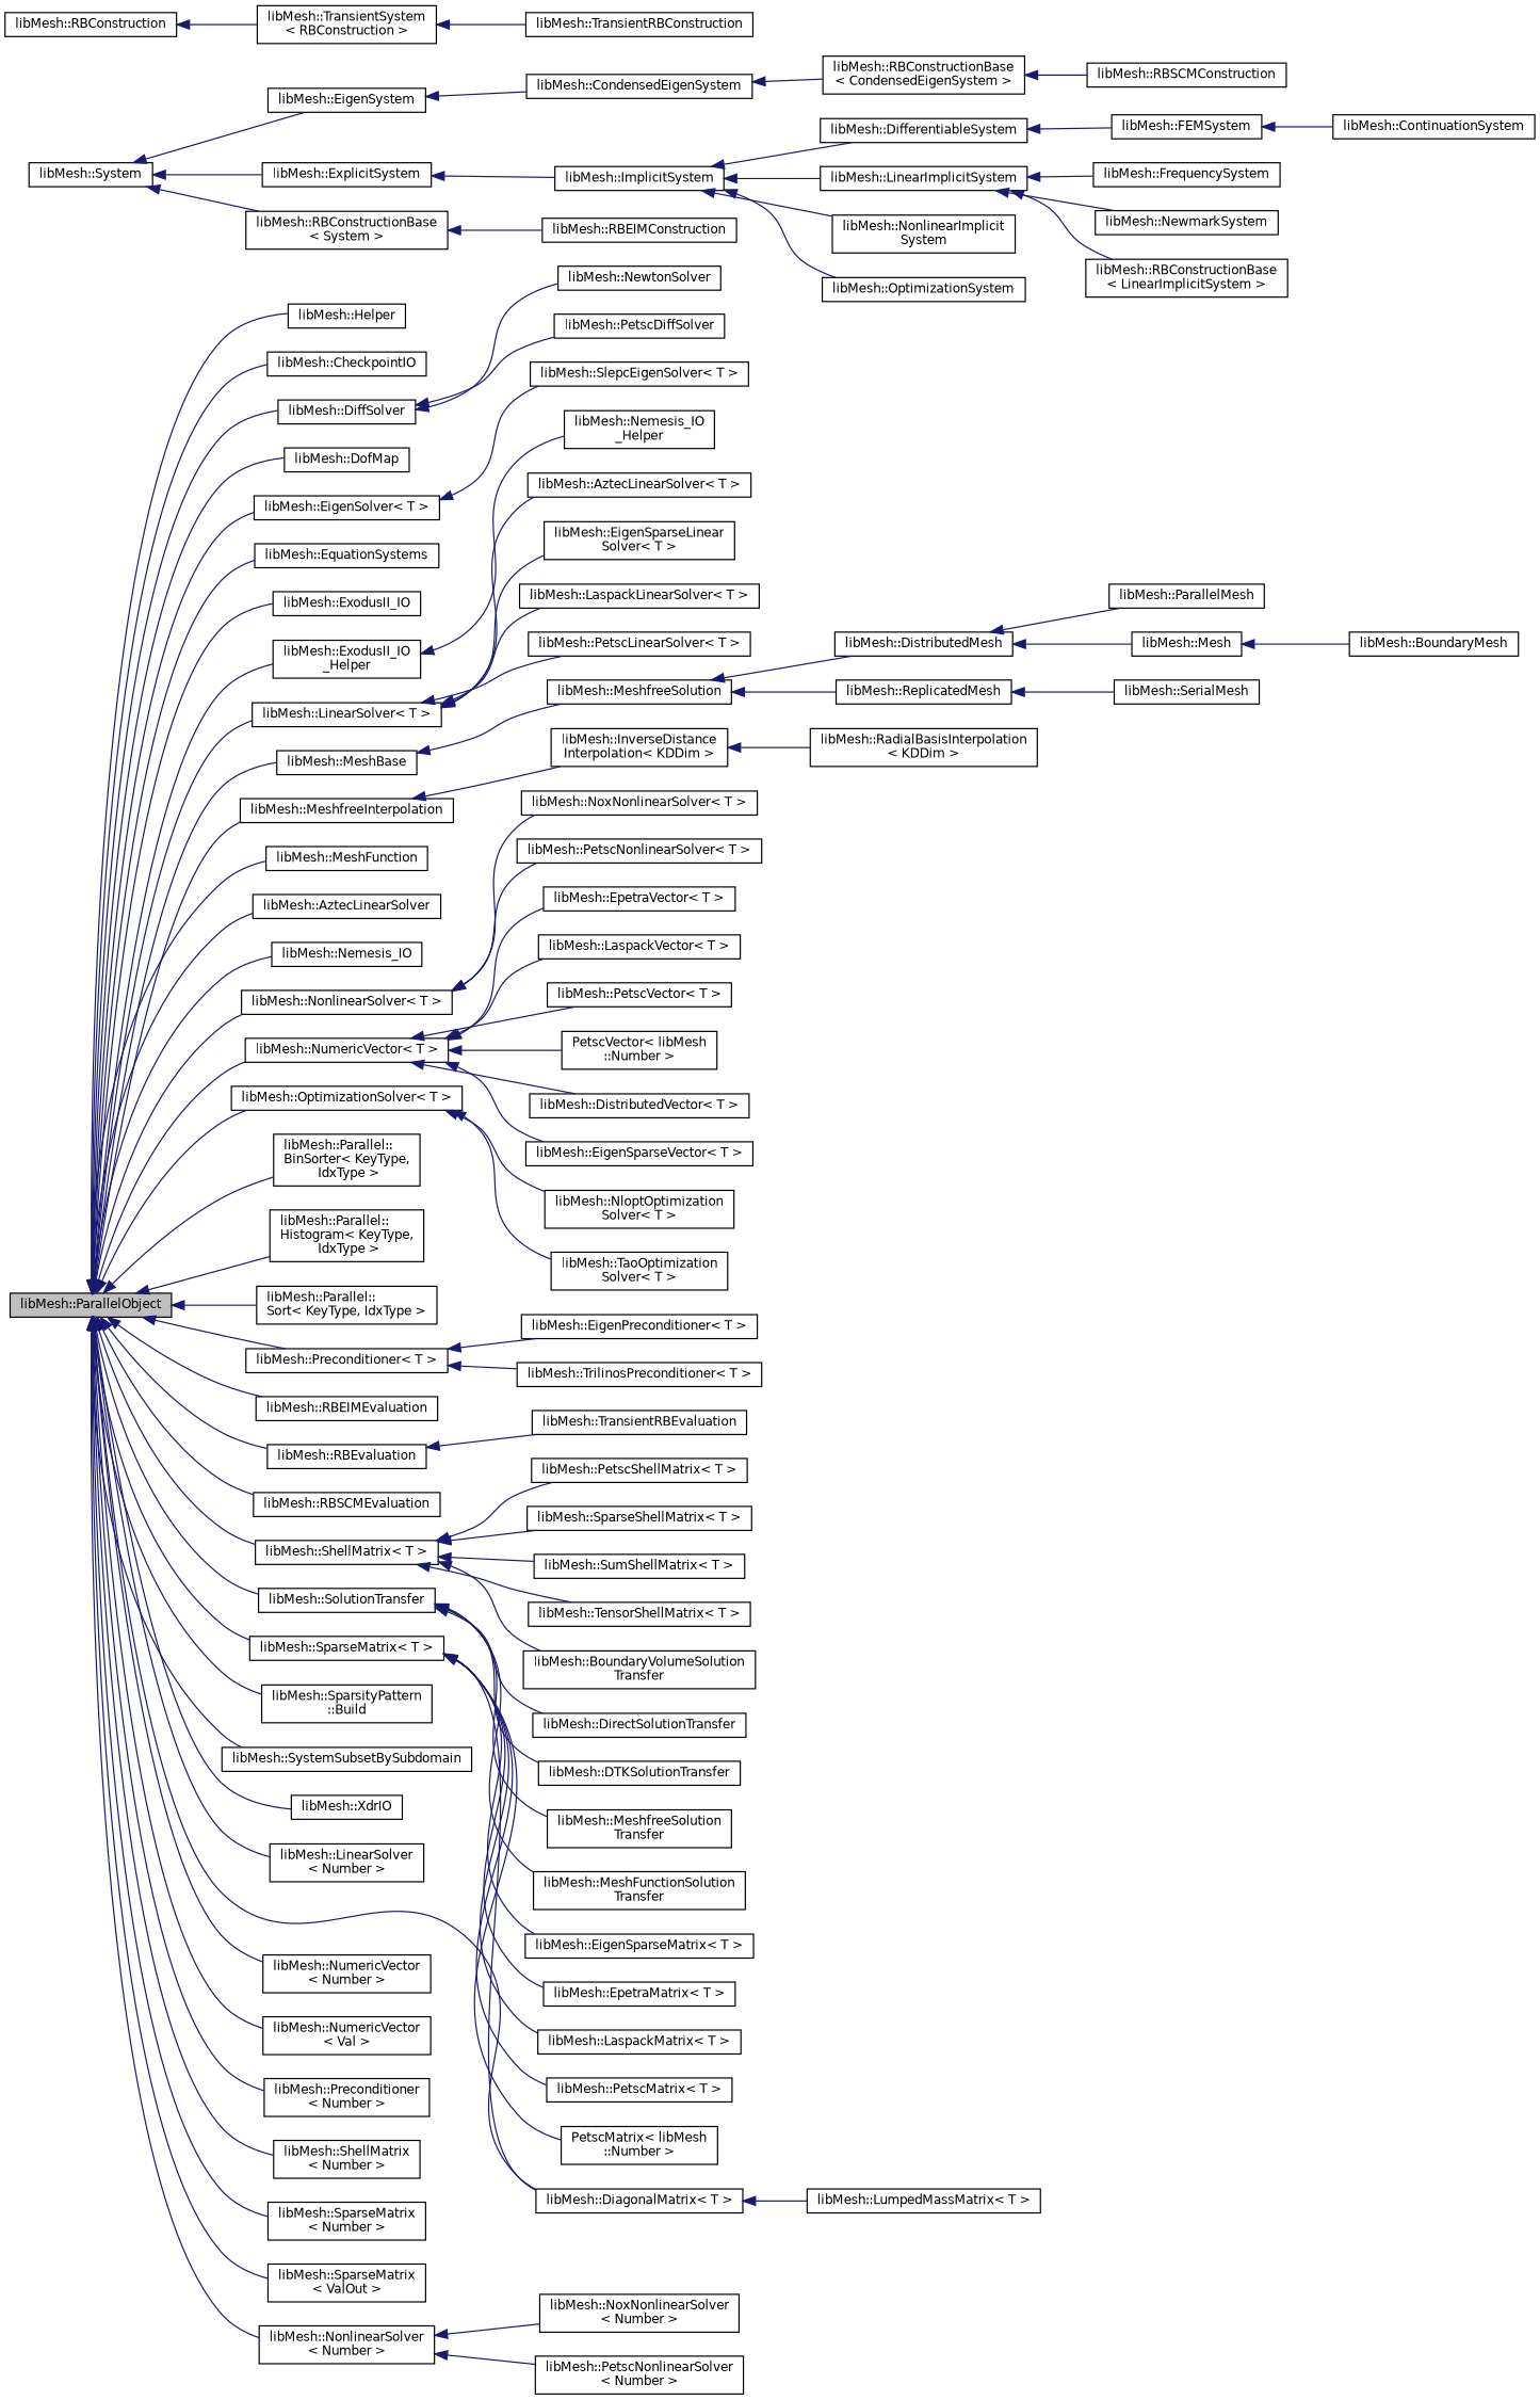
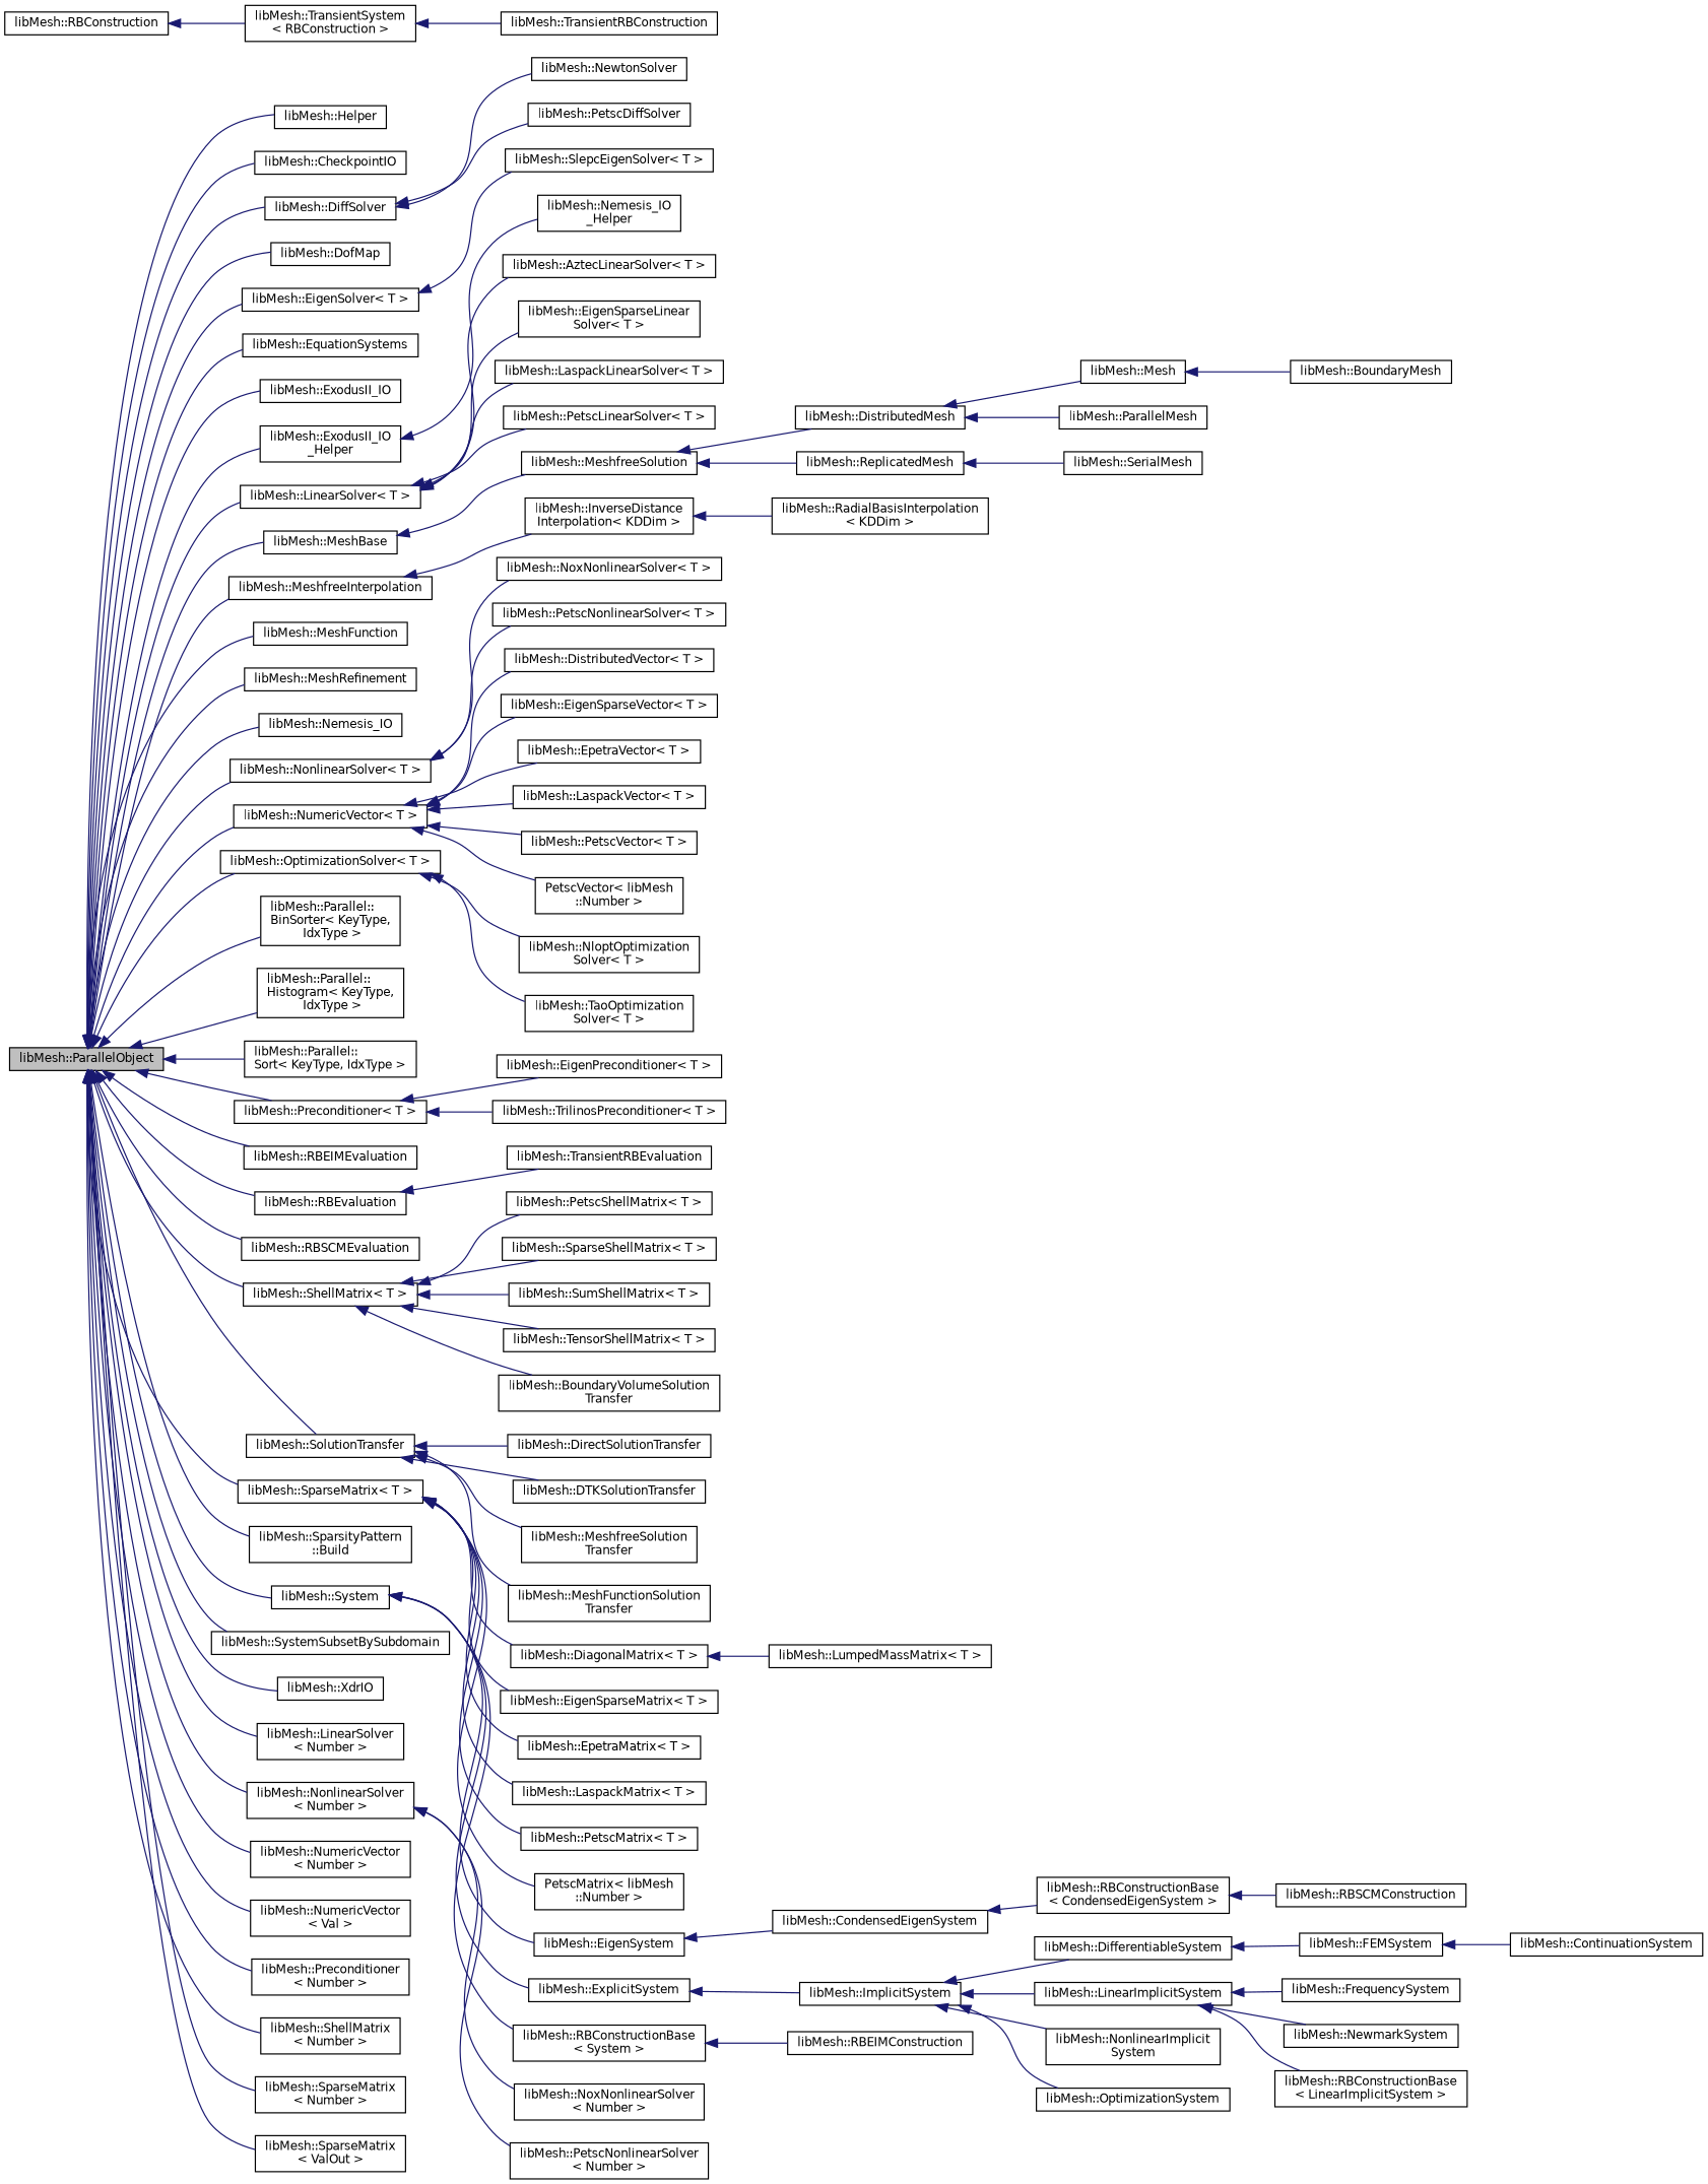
  digraph {
    rankdir=LR
    node [color=black fillcolor=white fontname=Helvetica fontsize=10 shape=record style=filled]
    edge [color=midnightblue dir=back fontname=Helvetica fontsize=10 labelfontname=Helvetica labelfontsize=10 style=solid]
    n1 [fillcolor=grey75 fontcolor=black height=0.2 label="libMesh::ParallelObject" width=0.4]
    n2 [height=0.2 label="libMesh::Helper" width=0.4]
    n3 [height=0.2 label="libMesh::CheckpointIO" width=0.4]
    n4 [height=0.2 label="libMesh::DiffSolver" width=0.4]
    n5 [height=0.2 label="libMesh::DofMap" width=0.4]
    n6 [height=0.2 label="libMesh::EigenSolver\< T \>" width=0.4]
    n7 [height=0.2 label="libMesh::EquationSystems" width=0.4]
    n8 [height=0.2 label="libMesh::ExodusII_IO" width=0.4]
    n9 [height=0.2 label="libMesh::ExodusII_IO\l_Helper" width=0.4]
    n10 [height=0.2 label="libMesh::LinearSolver\< T \>" width=0.4]
    n11 [height=0.2 label="libMesh::MeshBase" width=0.4]
    n12 [height=0.2 label="libMesh::MeshfreeInterpolation" width=0.4]
    n13 [height=0.2 label="libMesh::MeshFunction" width=0.4]
-   n14 [height=0.2 label="libMesh::AztecLinearSolver" width=0.4]
+   n14 [height=0.2 label="libMesh::MeshRefinement" width=0.4]
    n15 [height=0.2 label="libMesh::Nemesis_IO" width=0.4]
    n16 [height=0.2 label="libMesh::NonlinearSolver\< T \>" width=0.4]
    n17 [height=0.2 label="libMesh::NumericVector\< T \>" width=0.4]
    n18 [height=0.2 label="libMesh::OptimizationSolver\< T \>" width=0.4]
    n19 [height=0.2 label="libMesh::Parallel::\lBinSorter\< KeyType,\l IdxType \>" width=0.4]
    n20 [height=0.2 label="libMesh::Parallel::\lHistogram\< KeyType,\l IdxType \>" width=0.4]
    n21 [height=0.2 label="libMesh::Parallel::\lSort\< KeyType, IdxType \>" width=0.4]
    n22 [height=0.2 label="libMesh::Preconditioner\< T \>" width=0.4]
    n23 [height=0.2 label="libMesh::RBEIMEvaluation" width=0.4]
    n24 [height=0.2 label="libMesh::RBEvaluation" width=0.4]
    n25 [height=0.2 label="libMesh::RBSCMEvaluation" width=0.4]
    n26 [height=0.2 label="libMesh::ShellMatrix\< T \>" width=0.4]
    n27 [height=0.2 label="libMesh::SolutionTransfer" width=0.4]
    n28 [height=0.2 label="libMesh::SparseMatrix\< T \>" width=0.4]
    n29 [height=0.2 label="libMesh::SparsityPattern\l::Build" width=0.4]
    n30 [height=0.2 label="libMesh::System" width=0.4]
    n31 [height=0.2 label="libMesh::SystemSubsetBySubdomain" width=0.4]
    n32 [height=0.2 label="libMesh::XdrIO" width=0.4]
    n33 [height=0.2 label="libMesh::LinearSolver\l\< Number \>" width=0.4]
    n34 [height=0.2 label="libMesh::NonlinearSolver\l\< Number \>" width=0.4]
    n35 [height=0.2 label="libMesh::NumericVector\l\< Number \>" width=0.4]
    n36 [height=0.2 label="libMesh::NumericVector\l\< Val \>" width=0.4]
    n37 [height=0.2 label="libMesh::Preconditioner\l\< Number \>" width=0.4]
    n38 [height=0.2 label="libMesh::ShellMatrix\l\< Number \>" width=0.4]
    n39 [height=0.2 label="libMesh::SparseMatrix\l\< Number \>" width=0.4]
    n40 [height=0.2 label="libMesh::SparseMatrix\l\< ValOut \>" width=0.4]
    n41 [height=0.2 label="libMesh::NewtonSolver" width=0.4]
    n42 [height=0.2 label="libMesh::PetscDiffSolver" width=0.4]
    n43 [height=0.2 label="libMesh::SlepcEigenSolver\< T \>" width=0.4]
    n44 [height=0.2 label="libMesh::Nemesis_IO\l_Helper" width=0.4]
    n45 [height=0.2 label="libMesh::AztecLinearSolver\< T \>" width=0.4]
    n46 [height=0.2 label="libMesh::EigenSparseLinear\lSolver\< T \>" width=0.4]
    n47 [height=0.2 label="libMesh::LaspackLinearSolver\< T \>" width=0.4]
    n48 [height=0.2 label="libMesh::PetscLinearSolver\< T \>" width=0.4]
    n49 [height=0.2 label="libMesh::MeshfreeSolution" width=0.4]
    n50 [height=0.2 label="libMesh::InverseDistance\lInterpolation\< KDDim \>" width=0.4]
    n51 [height=0.2 label="libMesh::NoxNonlinearSolver\< T \>" width=0.4]
    n52 [height=0.2 label="libMesh::PetscNonlinearSolver\< T \>" width=0.4]
    n53 [height=0.2 label="libMesh::DistributedVector\< T \>" width=0.4]
    n54 [height=0.2 label="libMesh::EigenSparseVector\< T \>" width=0.4]
    n55 [height=0.2 label="libMesh::EpetraVector\< T \>" width=0.4]
    n56 [height=0.2 label="libMesh::LaspackVector\< T \>" width=0.4]
    n57 [height=0.2 label="libMesh::PetscVector\< T \>" width=0.4]
    n58 [height=0.2 label="PetscVector\< libMesh\l::Number \>" width=0.4]
    n59 [height=0.2 label="libMesh::NloptOptimization\lSolver\< T \>" width=0.4]
    n60 [height=0.2 label="libMesh::TaoOptimization\lSolver\< T \>" width=0.4]
    n61 [height=0.2 label="libMesh::EigenPreconditioner\< T \>" width=0.4]
    n62 [height=0.2 label="libMesh::TrilinosPreconditioner\< T \>" width=0.4]
    n63 [height=0.2 label="libMesh::TransientRBEvaluation" width=0.4]
    n64 [height=0.2 label="libMesh::PetscShellMatrix\< T \>" width=0.4]
    n65 [height=0.2 label="libMesh::SparseShellMatrix\< T \>" width=0.4]
    n66 [height=0.2 label="libMesh::SumShellMatrix\< T \>" width=0.4]
    n67 [height=0.2 label="libMesh::TensorShellMatrix\< T \>" width=0.4]
    n68 [height=0.2 label="libMesh::BoundaryVolumeSolution\lTransfer" width=0.4]
    n69 [height=0.2 label="libMesh::DirectSolutionTransfer" width=0.4]
    n70 [height=0.2 label="libMesh::DTKSolutionTransfer" width=0.4]
    n71 [height=0.2 label="libMesh::MeshfreeSolution\lTransfer" width=0.4]
    n72 [height=0.2 label="libMesh::MeshFunctionSolution\lTransfer" width=0.4]
    n73 [height=0.2 label="libMesh::DiagonalMatrix\< T \>" width=0.4]
    n74 [height=0.2 label="libMesh::EigenSparseMatrix\< T \>" width=0.4]
    n75 [height=0.2 label="libMesh::EpetraMatrix\< T \>" width=0.4]
    n76 [height=0.2 label="libMesh::LaspackMatrix\< T \>" width=0.4]
    n77 [height=0.2 label="libMesh::PetscMatrix\< T \>" width=0.4]
    n78 [height=0.2 label="PetscMatrix\< libMesh\l::Number \>" width=0.4]
    n79 [height=0.2 label="libMesh::EigenSystem" width=0.4]
    n80 [height=0.2 label="libMesh::ExplicitSystem" width=0.4]
    n81 [height=0.2 label="libMesh::RBConstructionBase\l\< System \>" width=0.4]
    n82 [height=0.2 label="libMesh::NoxNonlinearSolver\l\< Number \>" width=0.4]
    n83 [height=0.2 label="libMesh::PetscNonlinearSolver\l\< Number \>" width=0.4]
    n84 [height=0.2 label="libMesh::DistributedMesh" width=0.4]
    n85 [height=0.2 label="libMesh::ReplicatedMesh" width=0.4]
    n86 [height=0.2 label="libMesh::Mesh" width=0.4]
    n87 [height=0.2 label="libMesh::ParallelMesh" width=0.4]
    n88 [height=0.2 label="libMesh::SerialMesh" width=0.4]
    n89 [height=0.2 label="libMesh::BoundaryMesh" width=0.4]
    n90 [height=0.2 label="libMesh::RadialBasisInterpolation\l\< KDDim \>" width=0.4]
    n91 [height=0.2 label="libMesh::LumpedMassMatrix\< T \>" width=0.4]
    n92 [height=0.2 label="libMesh::CondensedEigenSystem" width=0.4]
    n93 [height=0.2 label="libMesh::ImplicitSystem" width=0.4]
    n94 [height=0.2 label="libMesh::RBEIMConstruction" width=0.4]
    n95 [height=0.2 label="libMesh::RBConstructionBase\l\< CondensedEigenSystem \>" width=0.4]
    n96 [height=0.2 label="libMesh::RBSCMConstruction" width=0.4]
    n97 [height=0.2 label="libMesh::DifferentiableSystem" width=0.4]
    n98 [height=0.2 label="libMesh::LinearImplicitSystem" width=0.4]
    n99 [height=0.2 label="libMesh::NonlinearImplicit\lSystem" width=0.4]
    n100 [height=0.2 label="libMesh::OptimizationSystem" width=0.4]
    n101 [height=0.2 label="libMesh::FEMSystem" width=0.4]
    n102 [height=0.2 label="libMesh::FrequencySystem" width=0.4]
    n103 [height=0.2 label="libMesh::NewmarkSystem" width=0.4]
    n104 [height=0.2 label="libMesh::RBConstructionBase\l\< LinearImplicitSystem \>" width=0.4]
    n105 [height=0.2 label="libMesh::ContinuationSystem" width=0.4]
    n106 [height=0.2 label="libMesh::RBConstruction" width=0.4]
    n107 [height=0.2 label="libMesh::TransientSystem\l\< RBConstruction \>" width=0.4]
    n108 [height=0.2 label="libMesh::TransientRBConstruction" width=0.4]
    n1 -> n2
    n1 -> n3
    n1 -> n4
    n1 -> n5
    n1 -> n6
    n1 -> n7
    n1 -> n8
    n1 -> n9
    n1 -> n10
    n1 -> n11
    n1 -> n12
    n1 -> n13
    n1 -> n14
    n1 -> n15
    n1 -> n16
    n1 -> n17
    n1 -> n18
    n1 -> n19
    n1 -> n20
    n1 -> n21
    n1 -> n22
    n1 -> n23
    n1 -> n24
    n1 -> n25
    n1 -> n26
    n1 -> n27
    n1 -> n28
    n1 -> n29
-   n1 -> n73
+   n1 -> n30
    n1 -> n31
    n1 -> n32
    n1 -> n33
    n1 -> n34
    n1 -> n35
    n1 -> n36
    n1 -> n37
    n1 -> n38
    n1 -> n39
    n1 -> n40
    n4 -> n41
    n4 -> n42
    n6 -> n43
    n9 -> n44
    n10 -> n45
    n10 -> n46
    n10 -> n47
    n10 -> n48
    n11 -> n49
    n12 -> n50
    n16 -> n51
    n16 -> n52
    n17 -> n53
    n17 -> n54
    n17 -> n55
    n17 -> n56
    n17 -> n57
    n17 -> n58
    n18 -> n59
    n18 -> n60
    n22 -> n61
    n22 -> n62
    n24 -> n63
    n26 -> n64
    n26 -> n65
    n26 -> n66
    n26 -> n67
    n26 -> n68
    n27 -> n69
    n27 -> n70
    n27 -> n71
    n27 -> n72
    n28 -> n73
    n28 -> n74
    n28 -> n75
    n28 -> n76
    n28 -> n77
    n28 -> n78
    n30 -> n79
    n30 -> n80
    n30 -> n81
    n34 -> n82
    n34 -> n83
    n49 -> n84
    n49 -> n85
    n50 -> n90
    n73 -> n91
    n79 -> n92
    n80 -> n93
    n81 -> n94
    n84 -> n86
    n84 -> n87
    n85 -> n88
    n86 -> n89
    n92 -> n95
    n93 -> n97
    n93 -> n98
    n93 -> n99
    n93 -> n100
    n95 -> n96
    n97 -> n101
    n98 -> n102
    n98 -> n103
    n98 -> n104
    n101 -> n105
    n106 -> n107
    n107 -> n108
  }
